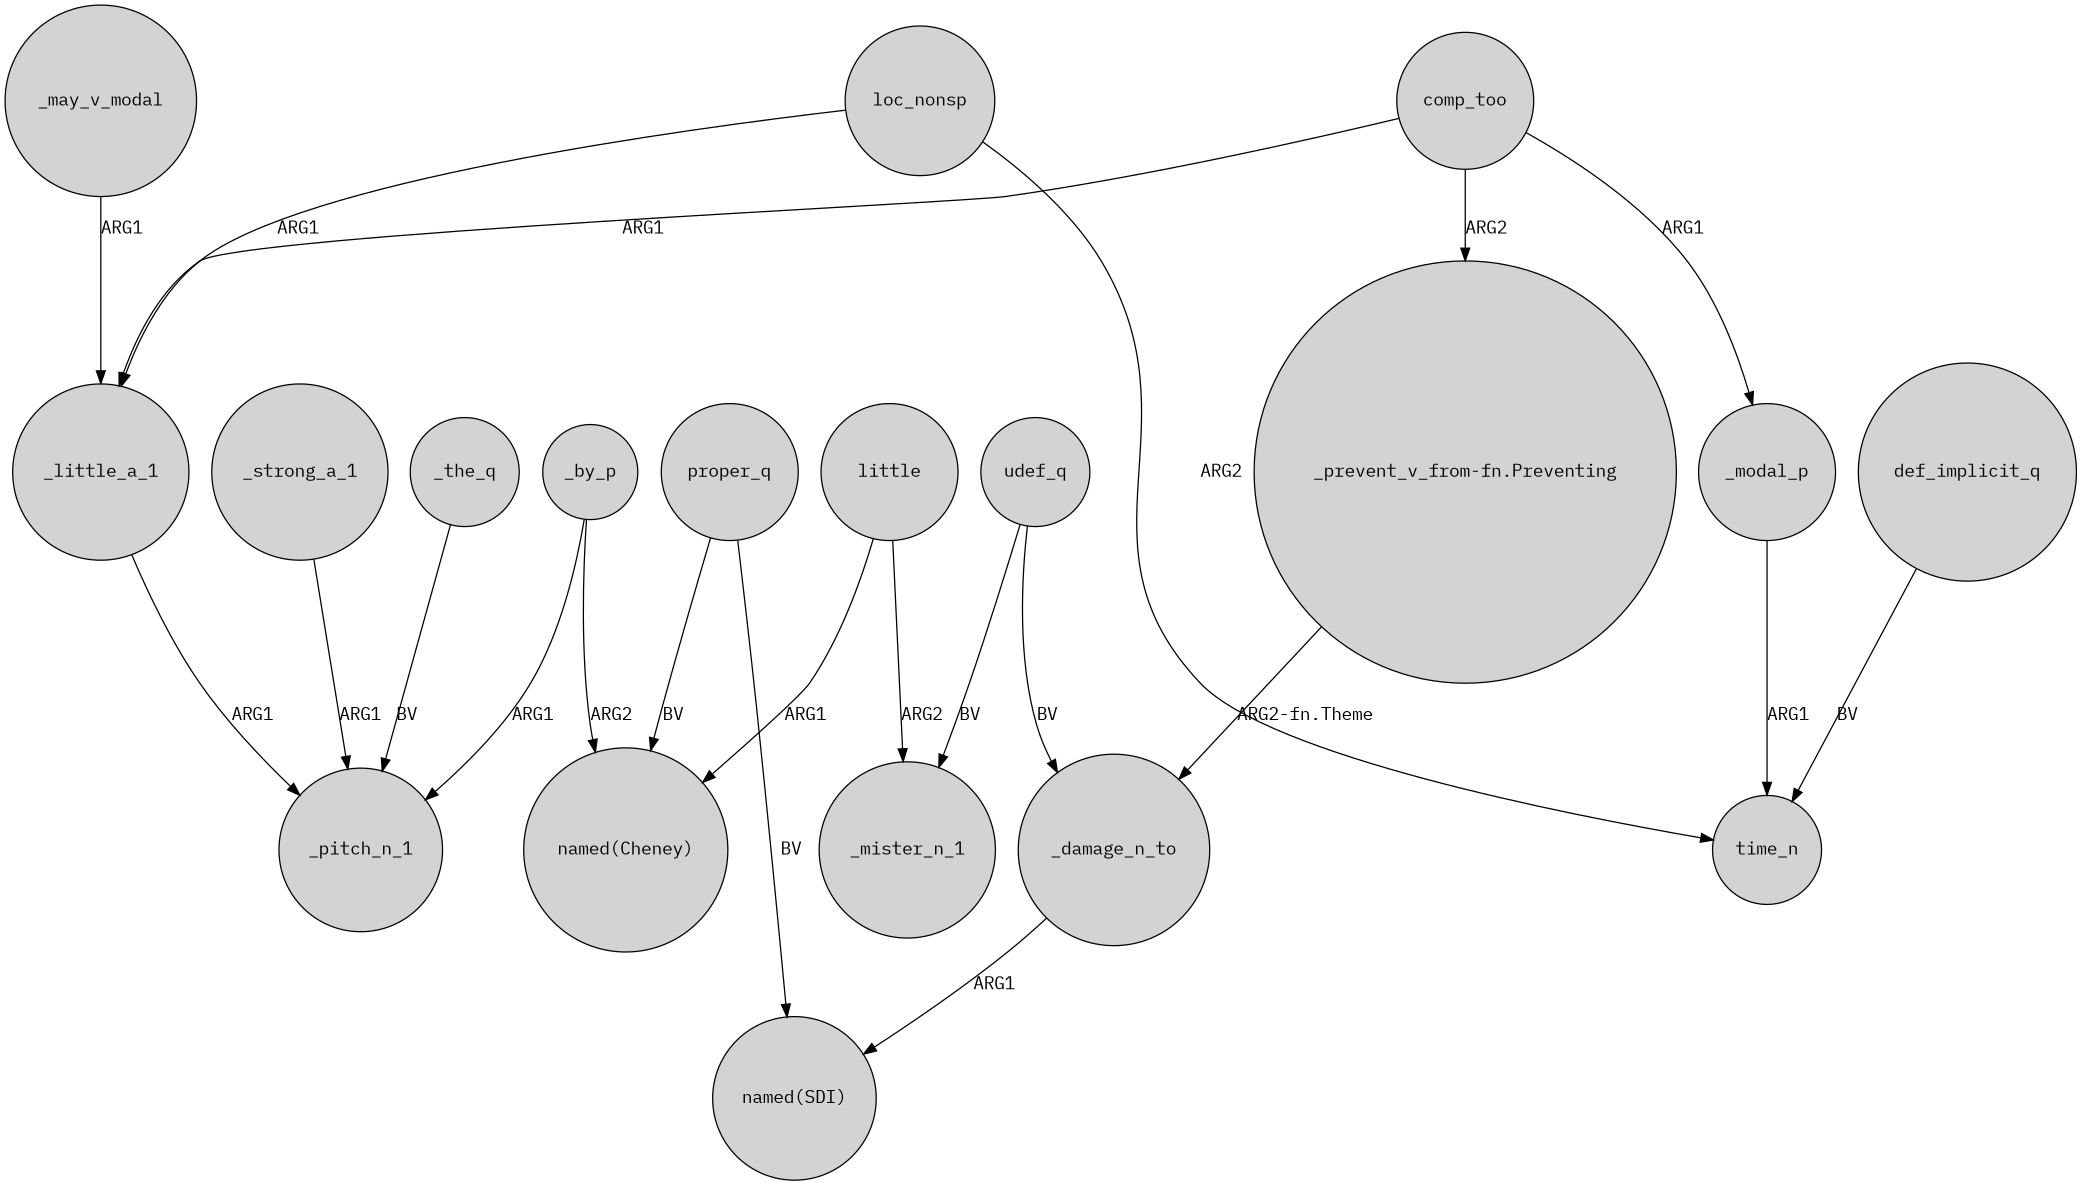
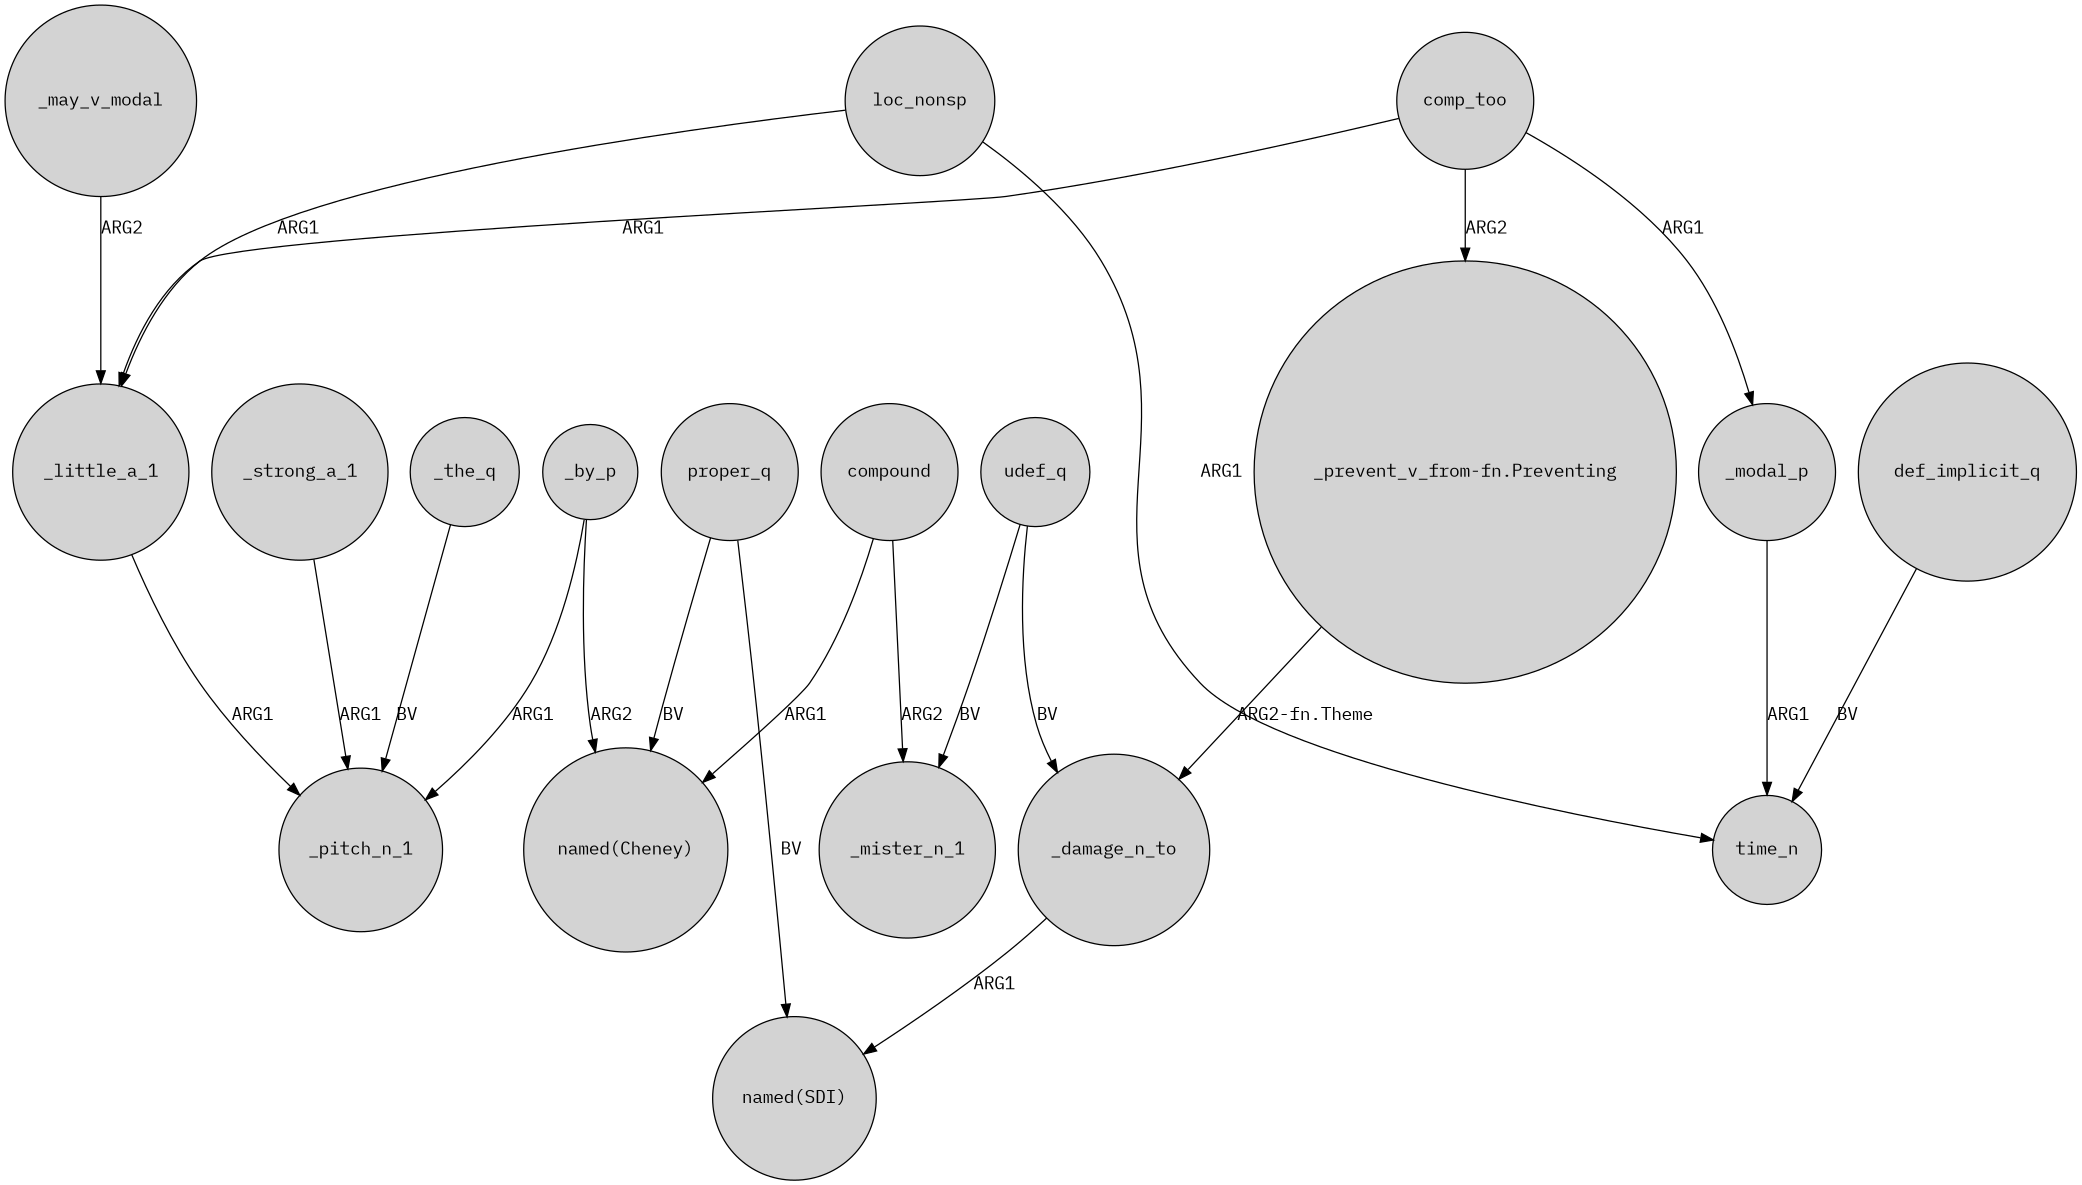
  digraph {
    fontname="IBM Plex Mono"
    node [fontname="IBM Plex Mono" shape=circle style=filled]
    edge [fontname="IBM Plex Mono"]
    loc_nonsp
    _little_a_1
    time_n
    _pitch_n_1
    n5 [label=_modal_p]
    comp_too
    "_prevent_v_from-fn.Preventing"
    _damage_n_to
    "named(SDI)"
-   compound [label=little]
+   compound
    _mister_n_1
    "named(Cheney)"
    proper_q
    udef_q
    _by_p
    _strong_a_1
    _may_v_modal
    def_implicit_q
    _the_q
    loc_nonsp -> _little_a_1 [label=ARG1]
-   loc_nonsp -> time_n [label=ARG2]
+   loc_nonsp -> time_n [label=ARG1]
    _little_a_1 -> _pitch_n_1 [label=ARG1]
    n5 -> time_n [label=ARG1]
    comp_too -> _little_a_1 [label=ARG1]
    comp_too -> n5 [label=ARG1]
    comp_too -> "_prevent_v_from-fn.Preventing" [label=ARG2]
    "_prevent_v_from-fn.Preventing" -> _damage_n_to [label="ARG2-fn.Theme"]
    _damage_n_to -> "named(SDI)" [label=ARG1]
    compound -> _mister_n_1 [label=ARG2]
    compound -> "named(Cheney)" [label=ARG1]
    proper_q -> "named(SDI)" [label=BV]
    proper_q -> "named(Cheney)" [label=BV]
    udef_q -> _damage_n_to [label=BV]
    udef_q -> _mister_n_1 [label=BV]
    _by_p -> _pitch_n_1 [label=ARG1]
    _by_p -> "named(Cheney)" [label=ARG2]
    _strong_a_1 -> _pitch_n_1 [label=ARG1]
-   _may_v_modal -> _little_a_1 [label=ARG1]
+   _may_v_modal -> _little_a_1 [label=ARG2]
    def_implicit_q -> time_n [label=BV]
    _the_q -> _pitch_n_1 [label=BV]
  }
